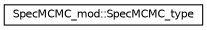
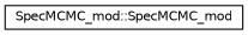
  digraph {
    rankdir=LR
-   n1 [color=black fillcolor=white fontname=Helvetica fontsize=10 height=0.2 label="SpecMCMC_mod::SpecMCMC_type" shape=record style=filled width=0.4]
+   n1 [color=black fillcolor=white fontname=Helvetica fontsize=10 height=0.2 label="SpecMCMC_mod::SpecMCMC_mod" shape=record style=filled width=0.4]
  }
